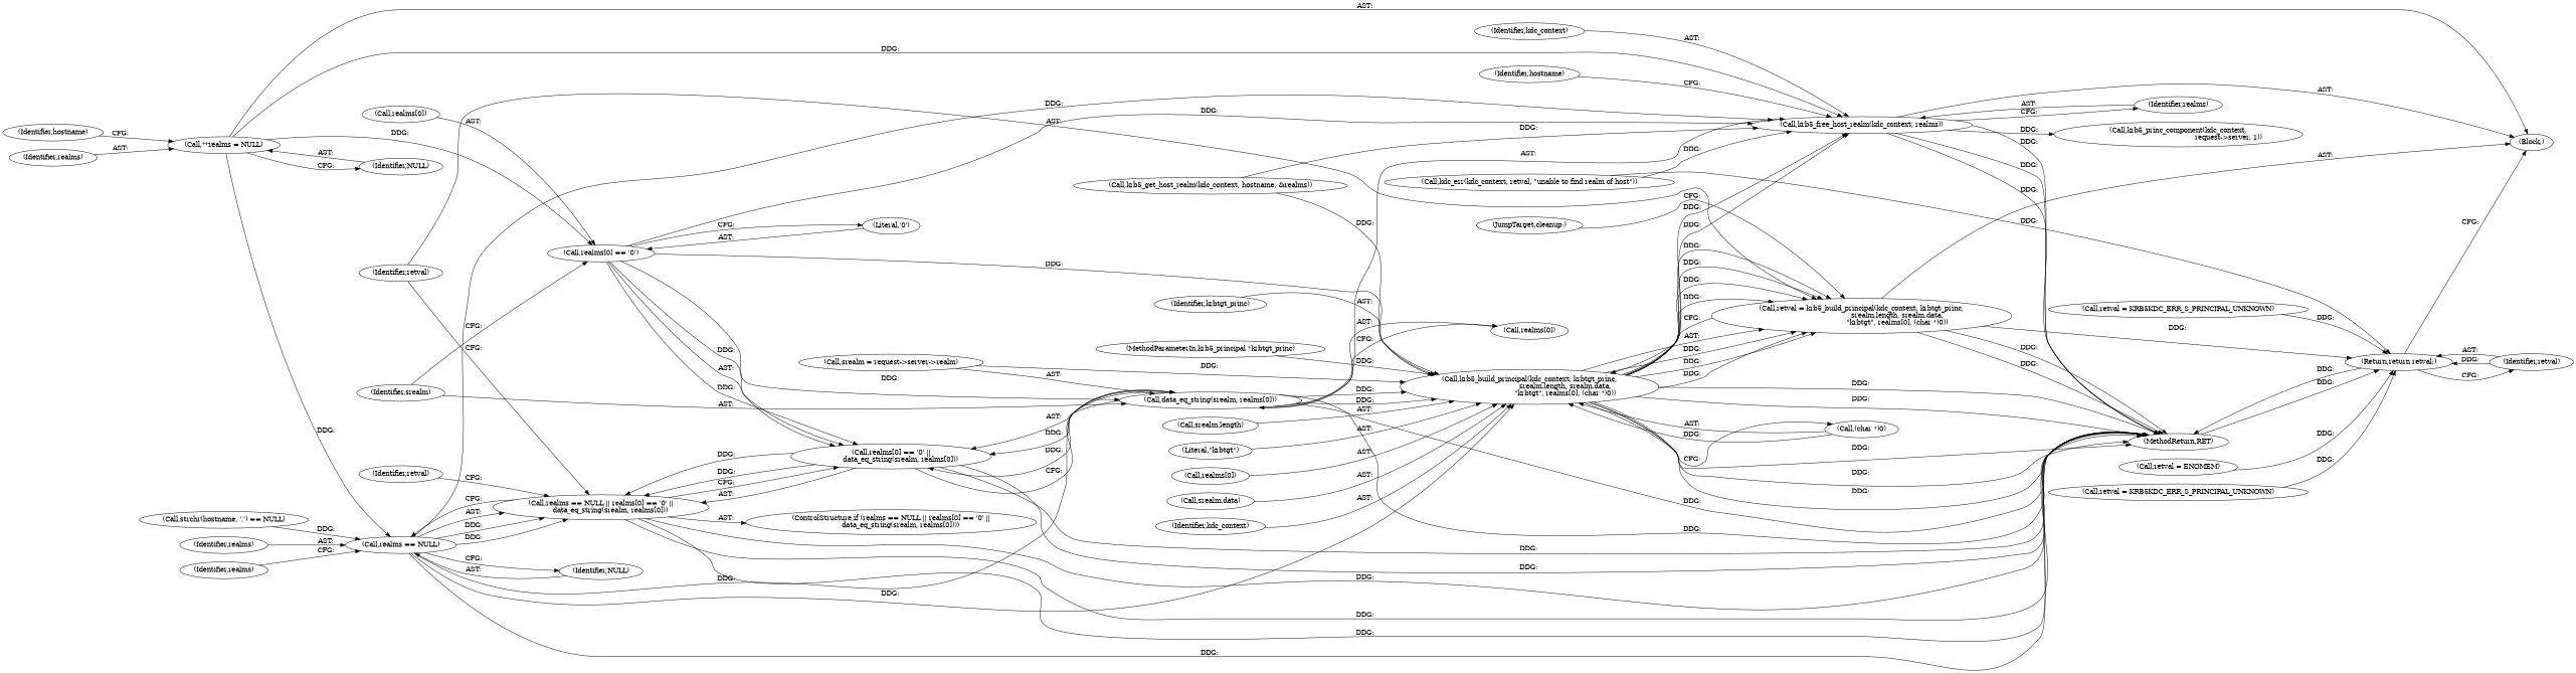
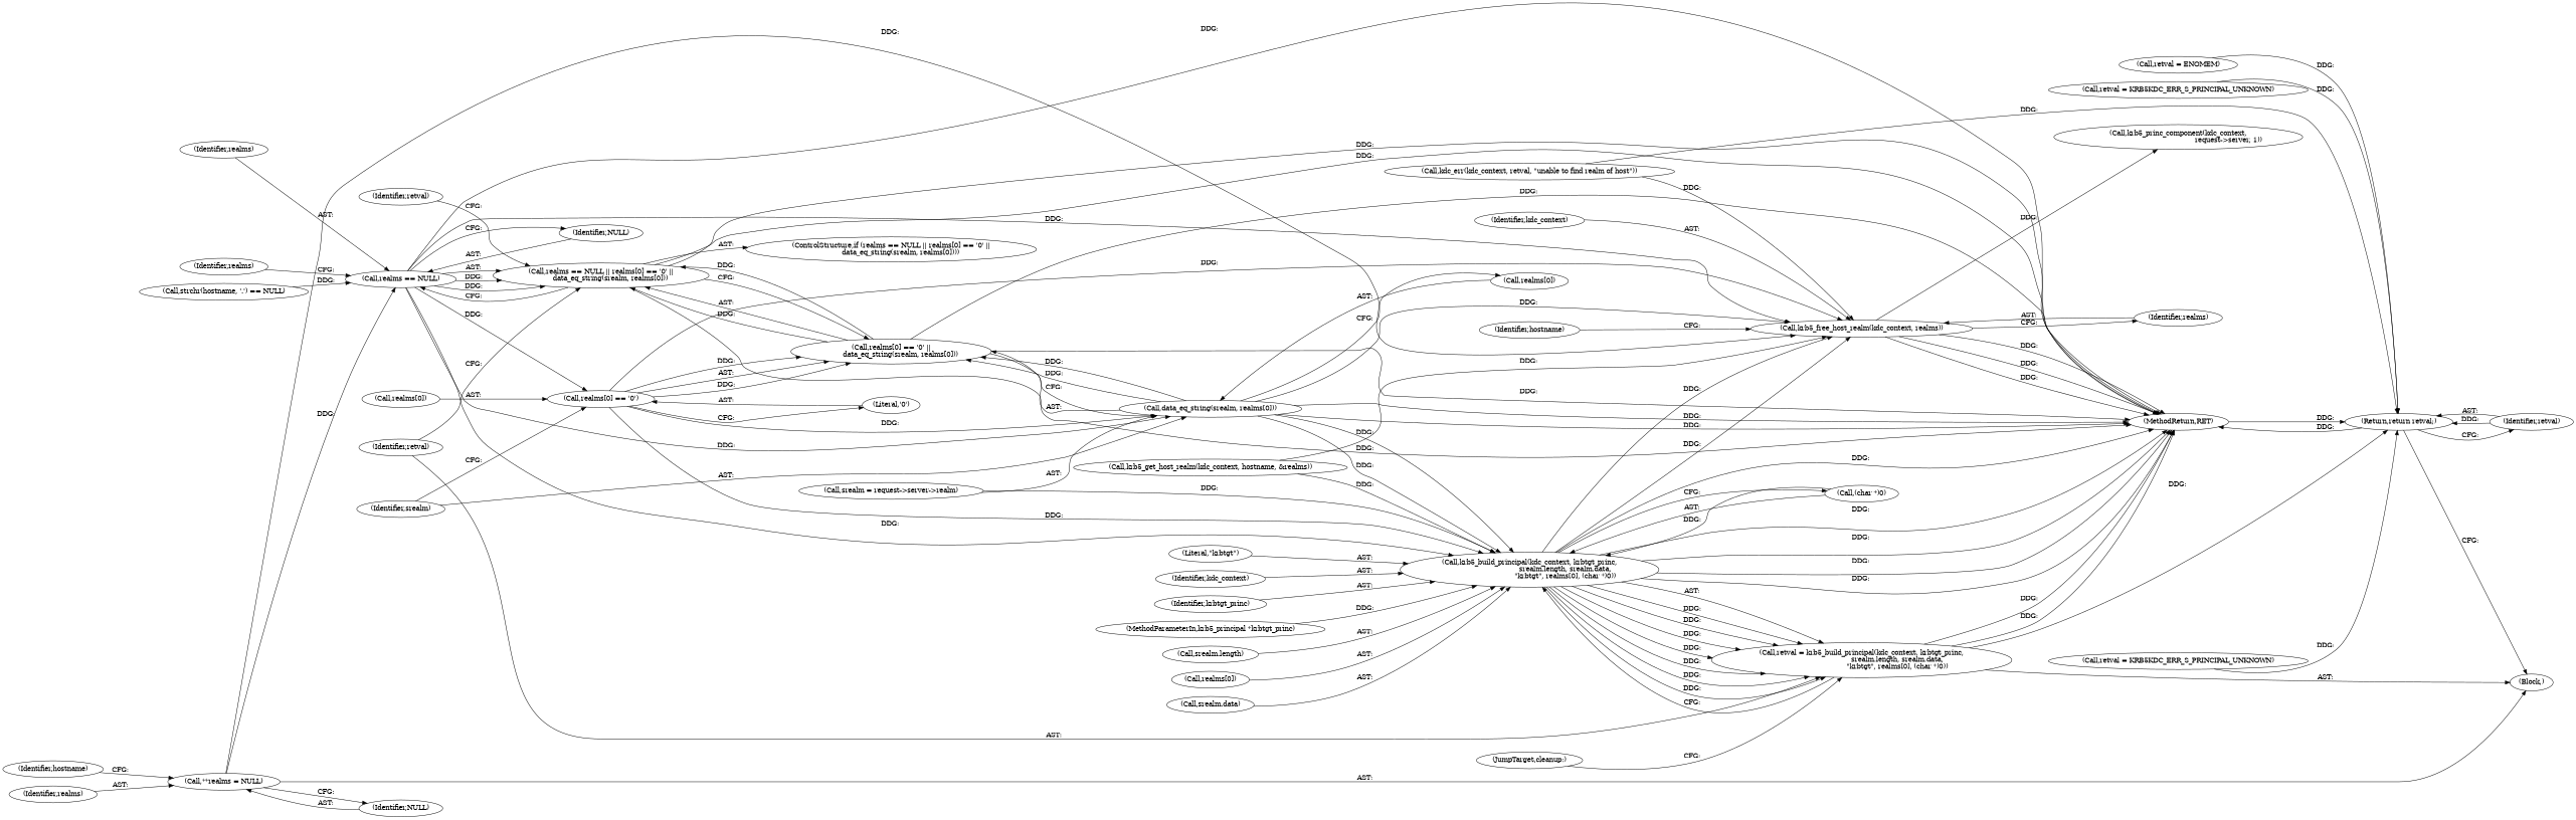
  digraph {
    rankdir=LR
    n1 [label="(Call,**realms = NULL)"]
    n2 [label="(Call,realms == NULL)"]
    n3 [label="(Call,krb5_free_host_realm(kdc_context, realms))"]
    n4 [label="(Identifier,NULL)"]
    n5 [label="(Block,)"]
    n6 [label="(Call,realms == NULL || realms[0] == '\0' ||\n         data_eq_string(srealm, realms[0]))"]
    n7 [label="(Call,realms[0] == '\0')"]
    n8 [label="(Call,data_eq_string(srealm, realms[0]))"]
    n9 [label="(Call,krb5_build_principal(kdc_context, krbtgt_princ,\n                                  srealm.length, srealm.data,\n                                  \"krbtgt\", realms[0], (char *)0))"]
    n10 [label="(MethodReturn,RET)"]
    n11 [label="(Identifier,NULL)"]
    n12 [label="(Identifier,realms)"]
    n13 [label="(Call,krb5_princ_component(kdc_context,\n                                                request->server, 1))"]
    n14 [label="(Call,realms[0] == '\0' ||\n         data_eq_string(srealm, realms[0]))"]
    n15 [label="(ControlStructure,if (realms == NULL || realms[0] == '\0' ||\n         data_eq_string(srealm, realms[0])))"]
    n16 [label="(Literal,'\0')"]
    n17 [label="(Call,realms[0])"]
    n18 [label="(Call,retval = krb5_build_principal(kdc_context, krbtgt_princ,\n                                  srealm.length, srealm.data,\n                                  \"krbtgt\", realms[0], (char *)0))"]
    n19 [label="(Call,(char *)0)"]
    n20 [label="(Return,return retval;)"]
    n21 [label="(Identifier,retval)"]
    n22 [label="(Identifier,retval)"]
    n23 [label="(Identifier,kdc_context)"]
    n24 [label="(Identifier,krbtgt_princ)"]
    n25 [label="(Call,kdc_err(kdc_context, retval, \"unable to find realm of host\"))"]
    n26 [label="(MethodParameterIn,krb5_principal *krbtgt_princ)"]
    n27 [label="(Identifier,hostname)"]
    n28 [label="(Call,srealm.length)"]
    n29 [label="(Identifier,realms)"]
    n30 [label="(Identifier,realms)"]
    n31 [label="(Identifier,hostname)"]
    n32 [label="(Call,realms[0])"]
    n33 [label="(Call,retval = KRB5KDC_ERR_S_PRINCIPAL_UNKNOWN)"]
    n34 [label="(JumpTarget,cleanup:)"]
    n35 [label="(Call,srealm = request->server->realm)"]
    n36 [label="(Literal,\"krbtgt\")"]
    n37 [label="(Call,strchr(hostname, '.') == NULL)"]
    n38 [label="(Identifier,realms)"]
    n39 [label="(Call,krb5_get_host_realm(kdc_context, hostname, &realms))"]
    n40 [label="(Identifier,srealm)"]
    n41 [label="(Call,retval = ENOMEM)"]
    n42 [label="(Call,realms[0])"]
    n43 [label="(Call,retval = KRB5KDC_ERR_S_PRINCIPAL_UNKNOWN)"]
    n44 [label="(Identifier,retval)"]
    n45 [label="(Call,srealm.data)"]
    n46 [label="(Identifier,kdc_context)"]
    n1 -> n2 [label="DDG: "]
    n1 -> n3 [label="DDG: "]
    n1 -> n4 [label="CFG: "]
    n1 -> n5 [label="AST: "]
    n2 -> n3 [label="DDG: "]
    n2 -> n6 [label="AST: "]
    n2 -> n6 [label="DDG: "]
    n2 -> n6 [label="DDG: "]
-   n1 -> n7 [label="DDG: "]
+   n2 -> n7 [label="DDG: "]
    n2 -> n8 [label="DDG: "]
    n2 -> n9 [label="DDG: "]
    n2 -> n10 [label="DDG: "]
    n2 -> n11 [label="CFG: "]
-   n3 -> n5 [label="AST: "]
    n3 -> n10 [label="DDG: "]
    n3 -> n10 [label="DDG: "]
    n3 -> n10 [label="DDG: "]
    n3 -> n12 [label="CFG: "]
    n3 -> n13 [label="DDG: "]
    n4 -> n1 [label="AST: "]
    n6 -> n2 [label="CFG: "]
    n6 -> n10 [label="DDG: "]
    n6 -> n10 [label="DDG: "]
    n6 -> n10 [label="DDG: "]
    n6 -> n14 [label="CFG: "]
    n6 -> n15 [label="AST: "]
    n7 -> n3 [label="DDG: "]
    n7 -> n8 [label="DDG: "]
    n7 -> n9 [label="DDG: "]
    n7 -> n14 [label="AST: "]
    n7 -> n14 [label="DDG: "]
    n7 -> n14 [label="DDG: "]
    n7 -> n16 [label="CFG: "]
-   n8 -> n3 [label="AST: "]
+   n8 -> n3 [label="DDG: "]
    n8 -> n9 [label="DDG: "]
    n8 -> n9 [label="DDG: "]
    n8 -> n10 [label="DDG: "]
    n8 -> n10 [label="DDG: "]
    n8 -> n14 [label="AST: "]
    n8 -> n14 [label="DDG: "]
    n8 -> n14 [label="DDG: "]
    n8 -> n17 [label="CFG: "]
    n9 -> n3 [label="DDG: "]
    n9 -> n3 [label="DDG: "]
    n9 -> n10 [label="DDG: "]
    n9 -> n10 [label="DDG: "]
    n9 -> n10 [label="DDG: "]
    n9 -> n10 [label="DDG: "]
    n9 -> n10 [label="DDG: "]
    n9 -> n18 [label="AST: "]
    n9 -> n18 [label="DDG: "]
    n9 -> n18 [label="DDG: "]
    n9 -> n18 [label="DDG: "]
    n9 -> n18 [label="DDG: "]
    n9 -> n18 [label="DDG: "]
    n9 -> n18 [label="DDG: "]
    n9 -> n18 [label="DDG: "]
    n9 -> n19 [label="CFG: "]
    n10 -> n20 [label="DDG: "]
    n11 -> n2 [label="AST: "]
    n12 -> n3 [label="AST: "]
    n14 -> n6 [label="AST: "]
    n14 -> n6 [label="DDG: "]
    n14 -> n6 [label="DDG: "]
    n14 -> n8 [label="CFG: "]
    n14 -> n10 [label="DDG: "]
    n14 -> n10 [label="DDG: "]
    n16 -> n7 [label="AST: "]
    n17 -> n8 [label="AST: "]
    n18 -> n5 [label="AST: "]
    n18 -> n9 [label="CFG: "]
    n18 -> n10 [label="DDG: "]
    n18 -> n10 [label="DDG: "]
    n18 -> n20 [label="DDG: "]
    n19 -> n9 [label="AST: "]
    n19 -> n9 [label="DDG: "]
    n20 -> n5 [label="CFG: "]
    n20 -> n10 [label="DDG: "]
    n20 -> n21 [label="CFG: "]
    n21 -> n20 [label="AST: "]
    n21 -> n20 [label="DDG: "]
    n22 -> n6 [label="CFG: "]
    n23 -> n9 [label="AST: "]
    n24 -> n9 [label="AST: "]
    n25 -> n3 [label="DDG: "]
    n25 -> n20 [label="DDG: "]
    n26 -> n9 [label="DDG: "]
    n27 -> n3 [label="CFG: "]
    n28 -> n9 [label="AST: "]
    n29 -> n2 [label="AST: "]
    n30 -> n2 [label="CFG: "]
    n31 -> n1 [label="CFG: "]
    n32 -> n7 [label="AST: "]
    n33 -> n20 [label="DDG: "]
    n34 -> n18 [label="CFG: "]
    n35 -> n8 [label="AST: "]
    n35 -> n9 [label="DDG: "]
    n36 -> n9 [label="AST: "]
    n37 -> n2 [label="DDG: "]
    n38 -> n1 [label="AST: "]
    n39 -> n3 [label="DDG: "]
    n39 -> n9 [label="DDG: "]
    n40 -> n7 [label="CFG: "]
    n40 -> n8 [label="AST: "]
    n41 -> n20 [label="DDG: "]
    n42 -> n9 [label="AST: "]
    n43 -> n20 [label="DDG: "]
    n44 -> n6 [label="CFG: "]
    n44 -> n18 [label="AST: "]
    n45 -> n9 [label="AST: "]
    n46 -> n3 [label="AST: "]
  }
